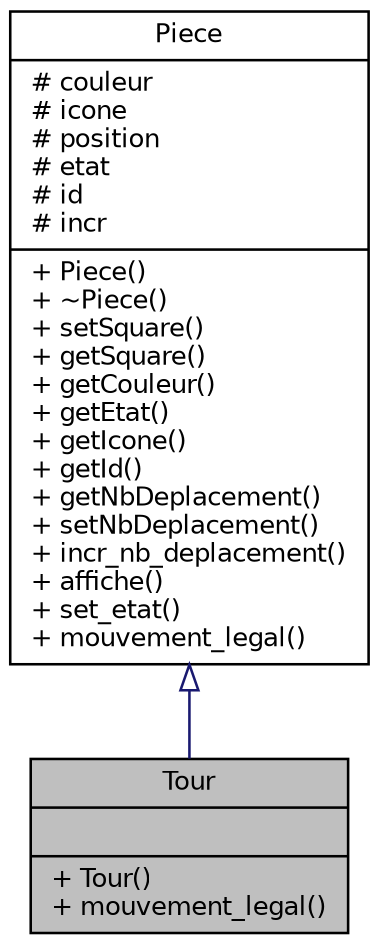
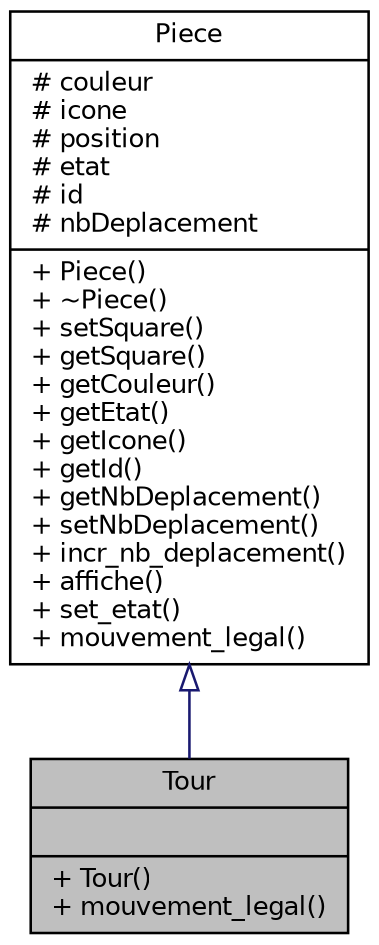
  digraph {
    node [color=black fontname=Helvetica fontsize=10 shape=record style=filled]
    n1 [fillcolor=grey75 fontcolor=black height=0.2 label="{Tour\n||+ Tour()\l+ mouvement_legal()\l}" width=0.4]
-   n2 [fillcolor=white height=0.2 label="{Piece\n|# couleur\l# icone\l# position\l# etat\l# id\l# incr\l|+ Piece()\l+ ~Piece()\l+ setSquare()\l+ getSquare()\l+ getCouleur()\l+ getEtat()\l+ getIcone()\l+ getId()\l+ getNbDeplacement()\l+ setNbDeplacement()\l+ incr_nb_deplacement()\l+ affiche()\l+ set_etat()\l+ mouvement_legal()\l}" width=0.4]
+   n2 [fillcolor=white height=0.2 label="{Piece\n|# couleur\l# icone\l# position\l# etat\l# id\l# nbDeplacement\l|+ Piece()\l+ ~Piece()\l+ setSquare()\l+ getSquare()\l+ getCouleur()\l+ getEtat()\l+ getIcone()\l+ getId()\l+ getNbDeplacement()\l+ setNbDeplacement()\l+ incr_nb_deplacement()\l+ affiche()\l+ set_etat()\l+ mouvement_legal()\l}" width=0.4]
    n2 -> n1 [arrowtail=onormal color=midnightblue dir=back fontname=Helvetica fontsize=10 labelfontname=Helvetica labelfontsize=10 style=solid]
  }
